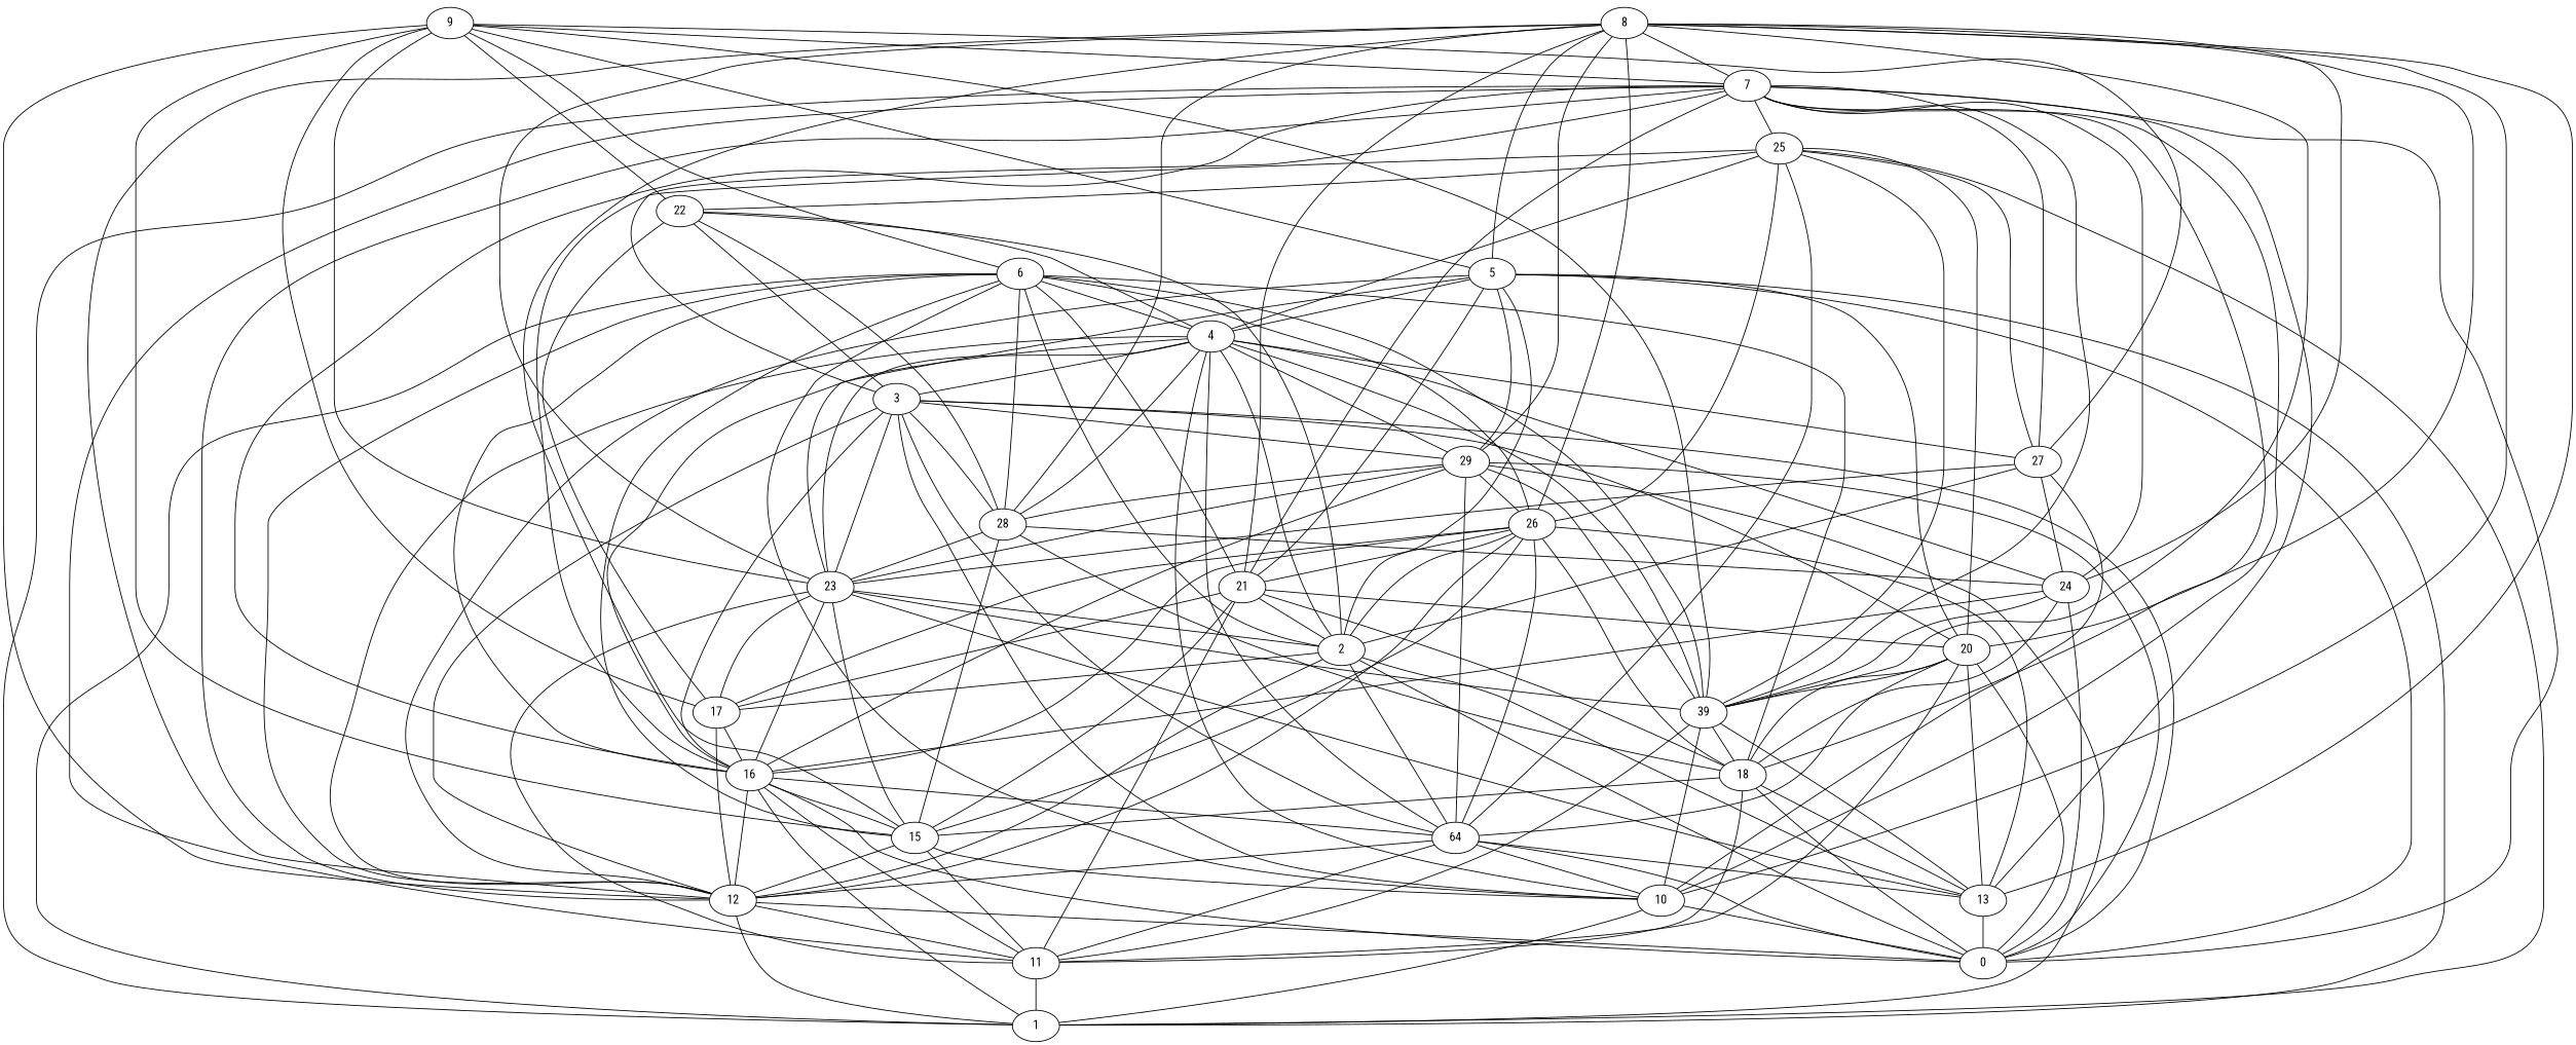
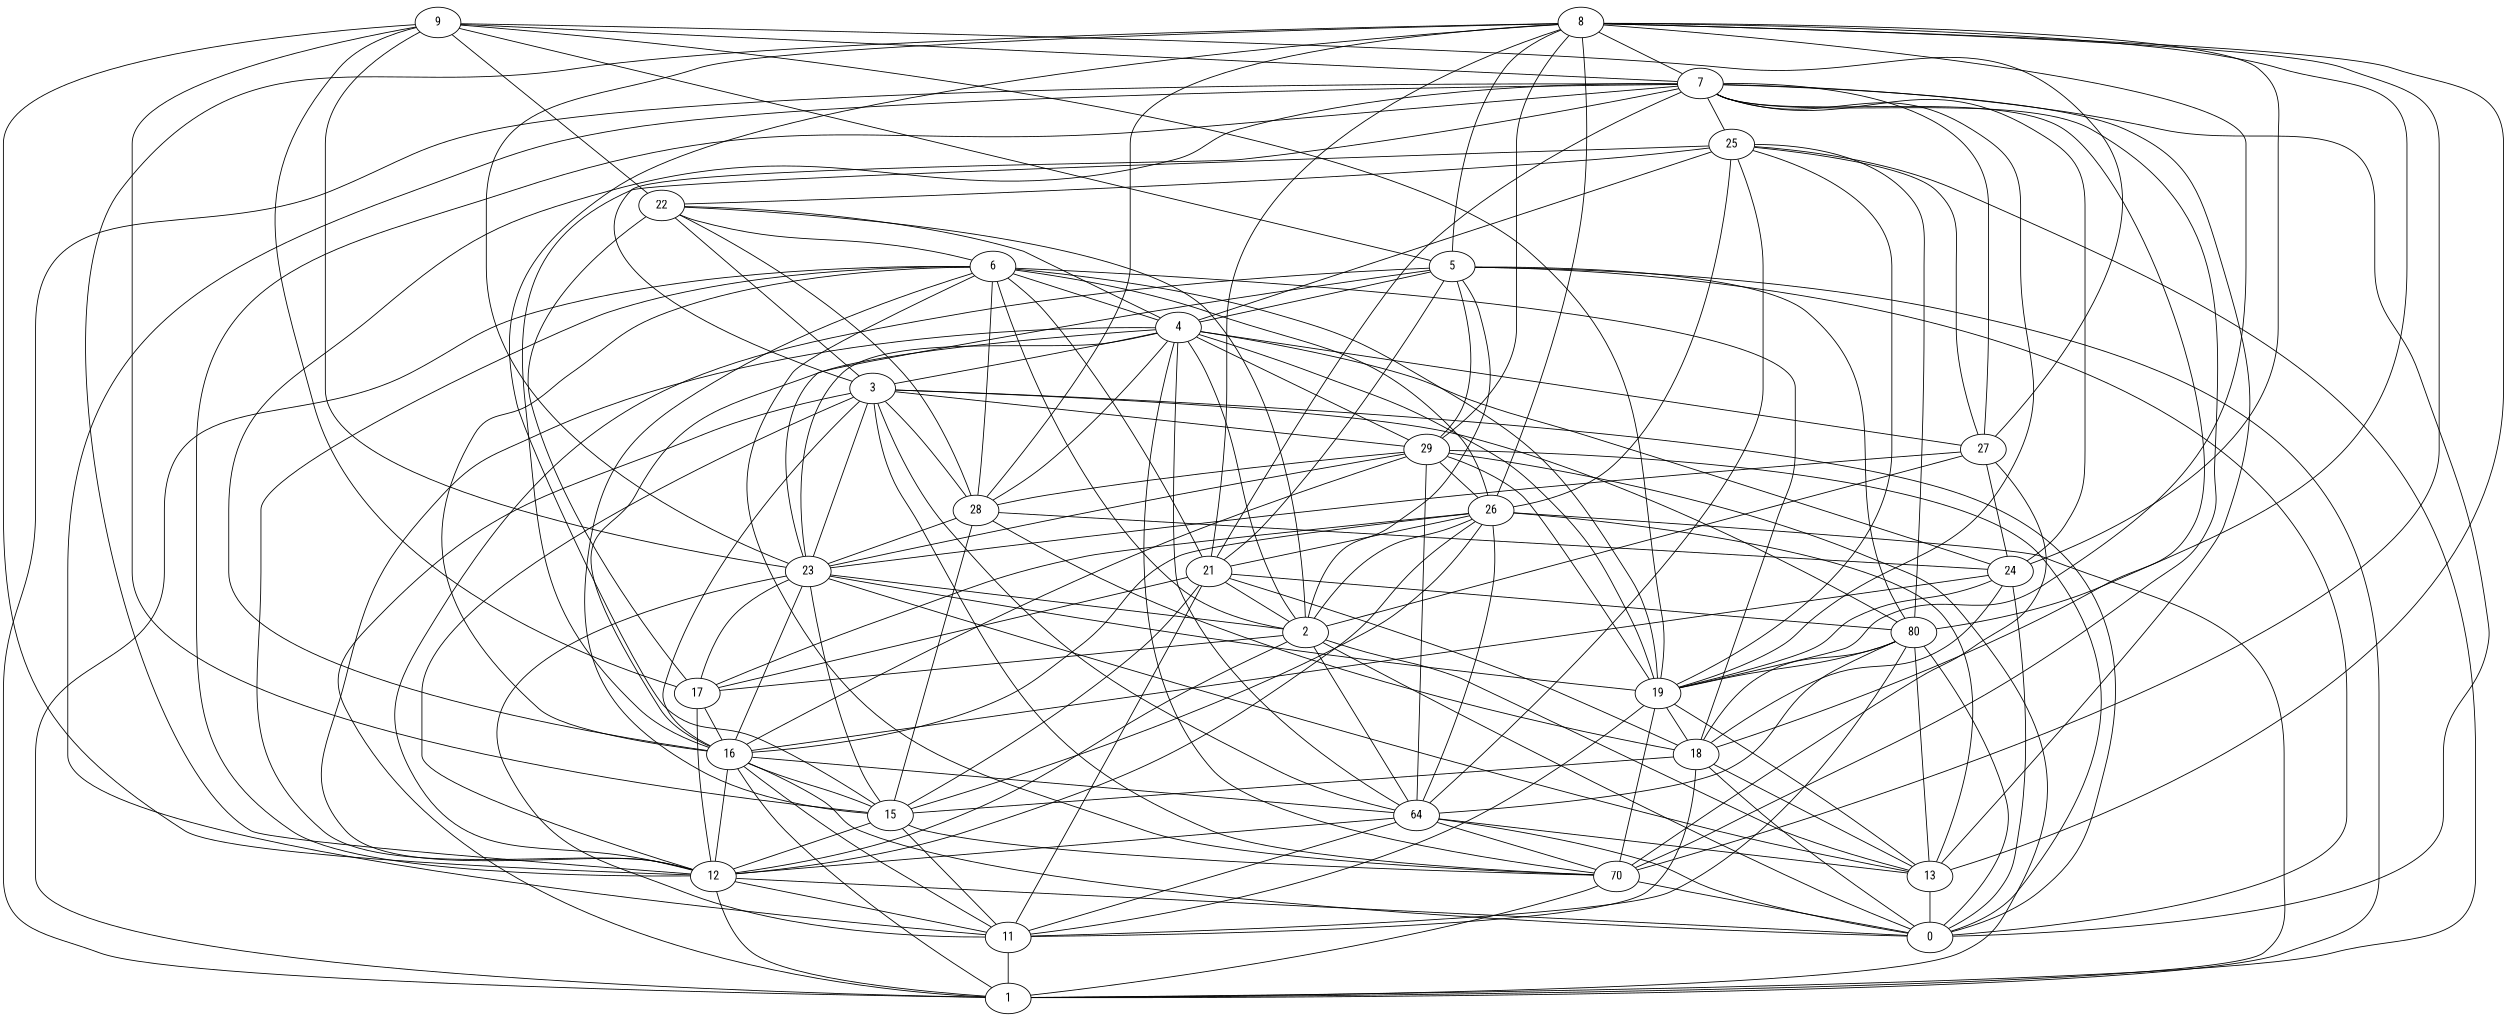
  digraph {
    fontname="Roboto Condensed"
    node [fontname="Roboto Condensed"]
    edge [color=black dir=none fontname="Roboto Condensed"]
-   19 [label=39]
+   19
    18
-   10
+   10 [label=70]
    11
    13
    0
    15
    1
    28
    22
    23
    24
    2
    17
    21
    9
    27
    6
    12
    7
    5
    25
    4
    26
    16
    n26 [label=64]
    29
    3
-   20
+   20 [label=80]
    8
    subgraph sub_1 {
      19
      18
      10
      11
      13
      0
      15
      1
      28
      22
      23
      24
      2
      17
      21
      9
      27
      6
      12
      7
      5
      25
      4
      26
      16
      n26
      29
      3
      20
      8
    }
    19 -> 18
    19 -> 10
    19 -> 11
    19 -> 13
    18 -> 11
    18 -> 13
    18 -> 0
    18 -> 15
    10 -> 0
    10 -> 1
    11 -> 1
    13 -> 0
    15 -> 10
    15 -> 11
    15 -> 12
    28 -> 18
    28 -> 15
    28 -> 22
    28 -> 23
    28 -> 24
    22 -> 2
    22 -> 17
    23 -> 19
    23 -> 11
    23 -> 13
    23 -> 15
    23 -> 2
    23 -> 17
    23 -> 16
    24 -> 19
    24 -> 18
    24 -> 0
    24 -> 16
    2 -> 13
    2 -> 0
    2 -> 17
    2 -> 12
    2 -> n26
    17 -> 12
    17 -> 16
    21 -> 18
    21 -> 11
    21 -> 15
    21 -> 2
    21 -> 17
    21 -> 20
    9 -> 19
    9 -> 15
    9 -> 22
    9 -> 23
    9 -> 17
    9 -> 27
-   9 -> 6
+   22 -> 6
    9 -> 12
    9 -> 7
    9 -> 5
    27 -> 10
    27 -> 23
    27 -> 24
    27 -> 2
    27 -> 25
    6 -> 19
    6 -> 18
    6 -> 10
    6 -> 15
    6 -> 1
    6 -> 28
    6 -> 2
    6 -> 21
    6 -> 12
    6 -> 4
    6 -> 26
    6 -> 16
    12 -> 11
    12 -> 0
    12 -> 1
    7 -> 19
    7 -> 18
    7 -> 10
    7 -> 11
    7 -> 13
    7 -> 0
    7 -> 1
    7 -> 24
    7 -> 21
    7 -> 27
    7 -> 12
    7 -> 25
    7 -> 16
    7 -> 3
    5 -> 0
    5 -> 1
    5 -> 23
    5 -> 2
    5 -> 21
    5 -> 12
    5 -> 4
    5 -> 29
    5 -> 20
    25 -> 19
    25 -> 1
    25 -> 22
    25 -> 16
    25 -> n26
    25 -> 20
    4 -> 19
    4 -> 10
    4 -> 28
    4 -> 22
    4 -> 23
    4 -> 24
    4 -> 2
    4 -> 27
    4 -> 12
    4 -> 25
    4 -> 16
    4 -> n26
    4 -> 29
    4 -> 3
    26 -> 13
    26 -> 15
-   26 -> 18
+   26 -> 1
    26 -> 2
    26 -> 17
    26 -> 21
    26 -> 12
    26 -> 25
    26 -> 16
    26 -> n26
    16 -> 11
    16 -> 0
    16 -> 15
    16 -> 1
    16 -> 12
    16 -> n26
    n26 -> 10
    n26 -> 11
    n26 -> 13
    n26 -> 0
    n26 -> 12
    29 -> 19
    29 -> 0
    29 -> 1
    29 -> 28
    29 -> 23
    29 -> 26
    29 -> 16
    29 -> n26
    3 -> 10
    3 -> 0
+   3 -> 1
    3 -> 28
    3 -> 22
    3 -> 23
    3 -> 12
    3 -> 16
    3 -> n26
    3 -> 29
    3 -> 20
    20 -> 19
    20 -> 18
    20 -> 11
    20 -> 13
    20 -> 0
    20 -> n26
    8 -> 19
    8 -> 10
    8 -> 13
    8 -> 15
    8 -> 28
    8 -> 23
    8 -> 24
    8 -> 21
    8 -> 12
    8 -> 7
    8 -> 5
    8 -> 26
    8 -> 29
    8 -> 20
  }
